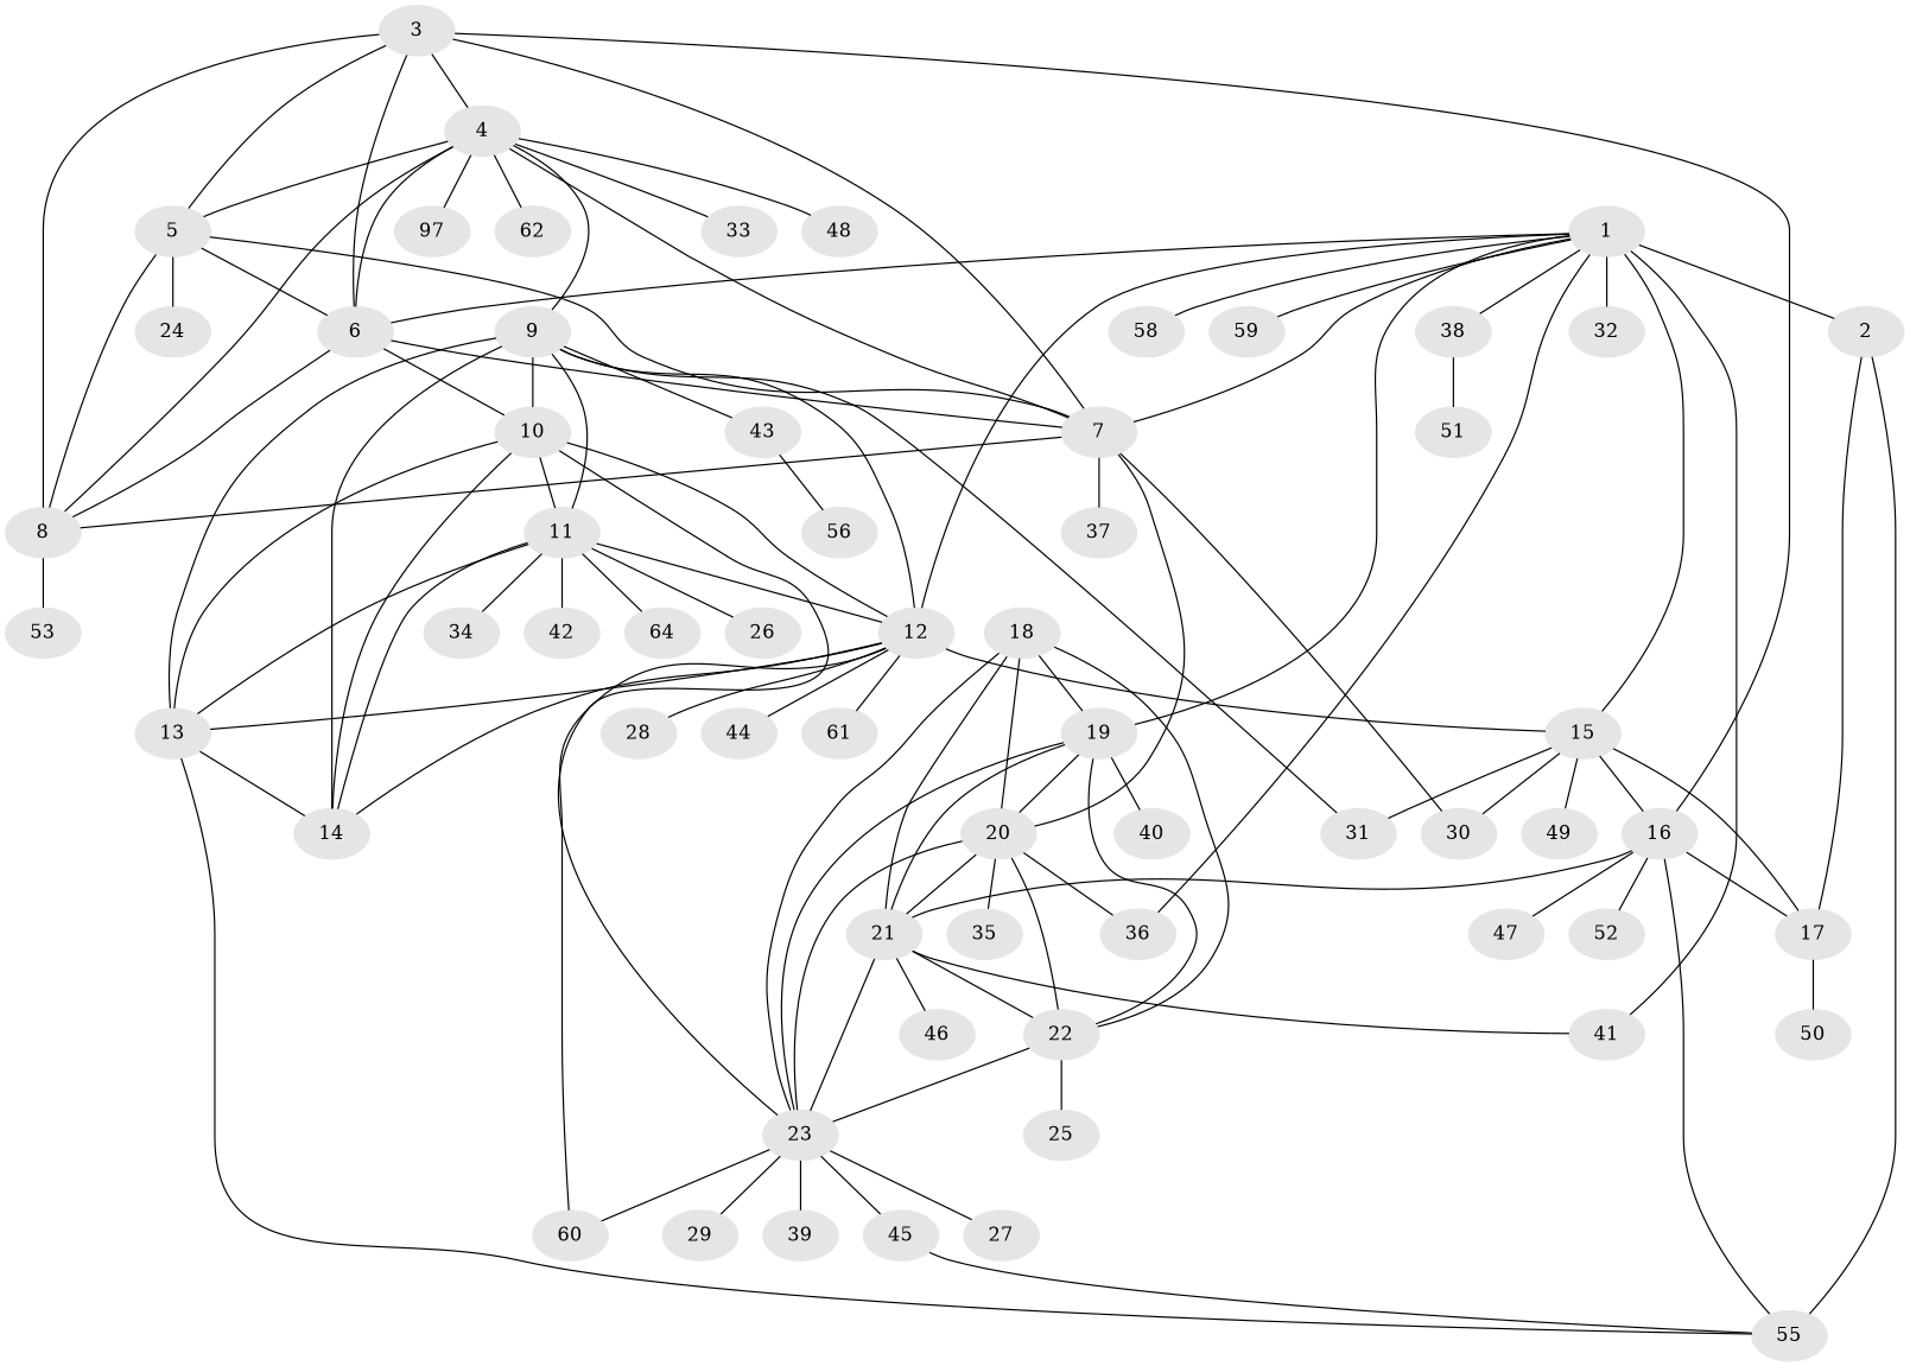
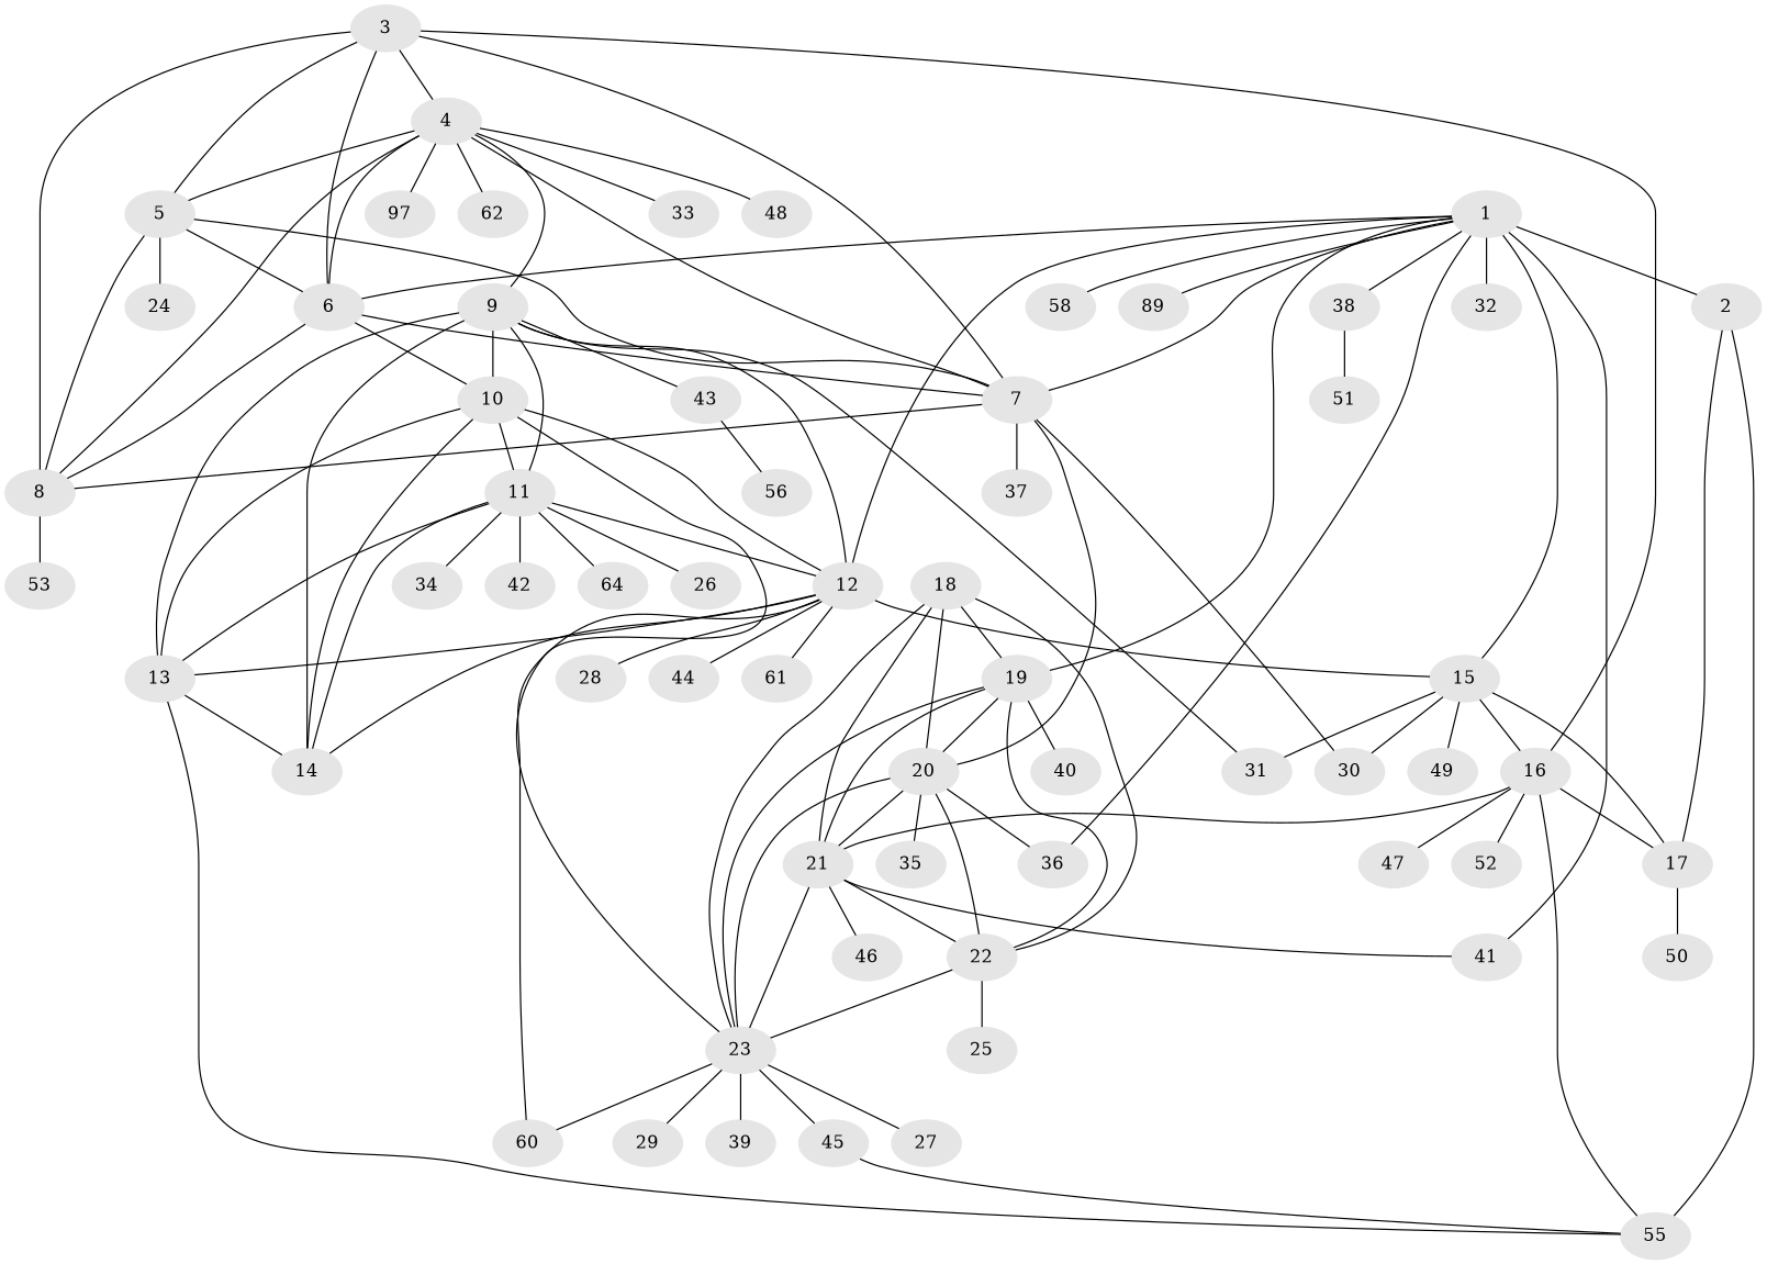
  graph {
    node [color=gray90 style=filled]
    edge [weight=1.0]
    1
    2
    6
    7
    12
    15
    19
    32
    36
    38
    41
    58
-   59
+   59 [label=89]
    17
    55
    8
    10
    20
    30
    37
    13
    14
    28
    44
    60
    61
    16
    31
    49
    23
    21
    22
    40
    51
    50
    3
    4
    5
    9
    33
    48
    n42 [label=97]
    62
    24
    53
    47
    52
    11
    43
    35
    26
    34
    42
    n54 [label=64]
    56
    27
    29
    39
    45
    46
    18
    25
    1 -- 2 [weight=5.0]
    1 -- 6
    1 -- 7
    1 -- 12
    1 -- 15
    1 -- 19
    1 -- 32 [weight=3.0]
    1 -- 36
    1 -- 38
    1 -- 41 [weight=3.0]
    1 -- 58
    1 -- 59
    2 -- 17
    2 -- 55 [weight=3.0]
    6 -- 7
    6 -- 8
    6 -- 10
    7 -- 8
    7 -- 20
    7 -- 30
    7 -- 37 [weight=3.0]
    12 -- 15
    12 -- 13
    12 -- 14
    12 -- 28
    12 -- 44
    12 -- 60
    12 -- 61
    15 -- 17 [weight=4.0]
    15 -- 30 [weight=5.0]
    15 -- 16 [weight=4.0]
    15 -- 31
    15 -- 49 [weight=2.0]
    19 -- 20
    19 -- 23
    19 -- 21
    19 -- 22
    19 -- 40 [weight=3.0]
    38 -- 51
    17 -- 50
    8 -- 53
    10 -- 12
    10 -- 13
    10 -- 14
    10 -- 23
    10 -- 11
    20 -- 36
    20 -- 23
    20 -- 21
    20 -- 22
    20 -- 35
    13 -- 55
    13 -- 14
    16 -- 17
    16 -- 55
    16 -- 21
    16 -- 47
    16 -- 52
    23 -- 60
    23 -- 27
    23 -- 29
    23 -- 39
    23 -- 45
    21 -- 41
    21 -- 23
    21 -- 22
    21 -- 46
    22 -- 23
    22 -- 25
    3 -- 6
    3 -- 7
    3 -- 8
    3 -- 16
    3 -- 4
    3 -- 5
    4 -- 6
    4 -- 7
    4 -- 8
    4 -- 5
    4 -- 9
    4 -- 33
    4 -- 48
    4 -- n42
    4 -- 62
    5 -- 6
    5 -- 7
    5 -- 8
    5 -- 24
    9 -- 12
    9 -- 10 [weight=4.0]
    9 -- 13
    9 -- 14
    9 -- 31
    9 -- 11
    9 -- 43
    11 -- 12
    11 -- 13
    11 -- 14
    11 -- 26
    11 -- 34
    11 -- 42
    11 -- n54
    43 -- 56
    45 -- 55
    18 -- 19
    18 -- 20
    18 -- 23
    18 -- 21
    18 -- 22
  }
